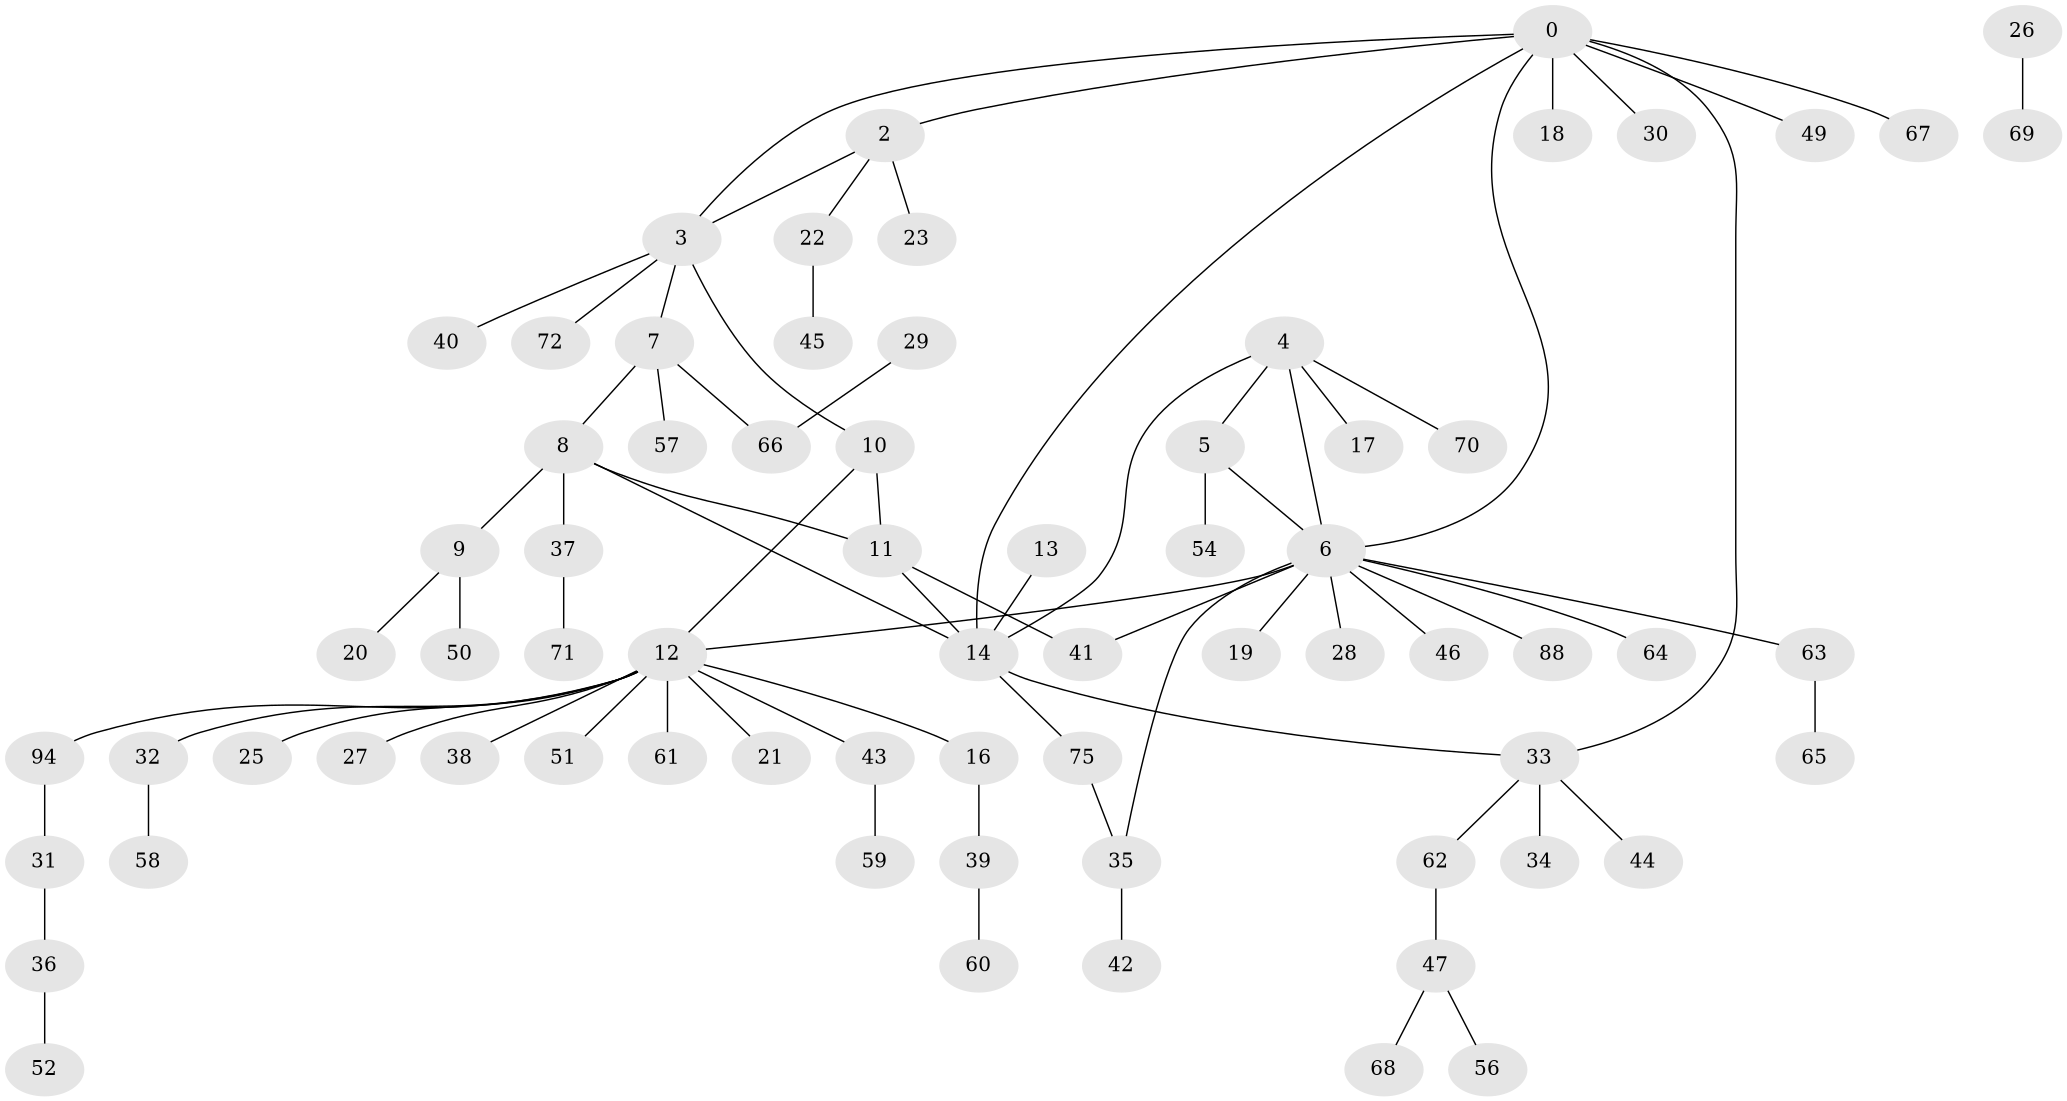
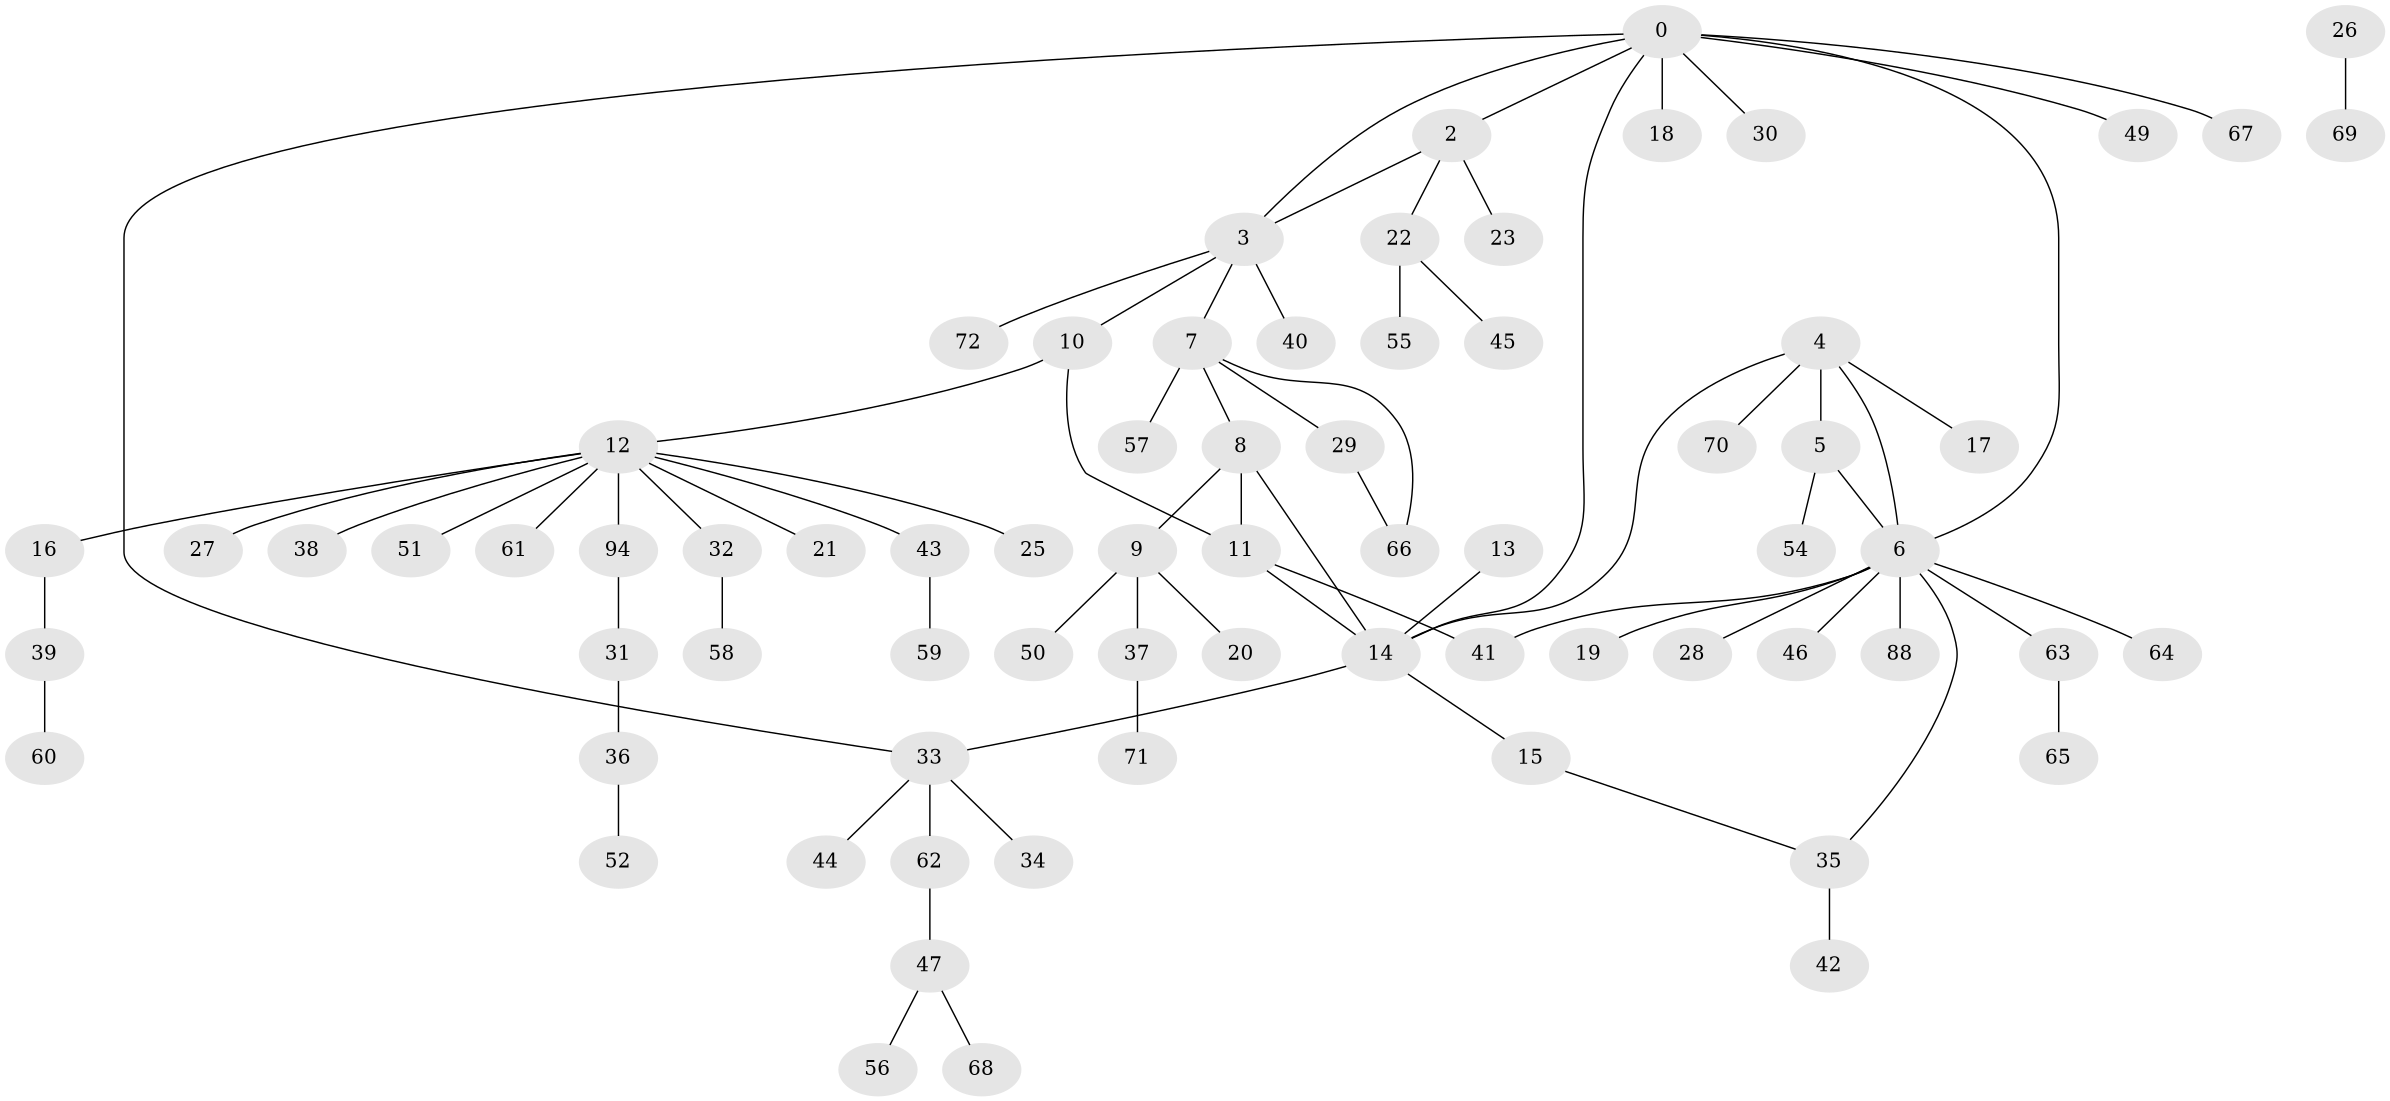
  graph {
    node [color=gray90 style=filled]
    n1 [label=0]
    2
    3
    6
    14
    18
    30
    33
    49
    67
    22
    23
    7
    10
    40
    72
    12
    19
    28
    35
    41
    46
    n23 [label=88]
    63
    64
-   15 [label=75]
+   15
    34
    44
    62
    45
+   55
    8
    29
    57
    66
    11
    4
    5
    17
    70
    54
    9
    37
    16
    21
    n46 [label=94]
    25
    27
    32
    38
    43
    51
    61
    42
    65
    20
    50
    71
    39
    31
    58
    59
    13
    60
    26
    69
    36
    52
    47
    56
    68
    n1 -- 2
    n1 -- 3
    n1 -- 6
    n1 -- 14
    n1 -- 18
    n1 -- 30
    n1 -- 33
    n1 -- 49
    n1 -- 67
    2 -- 3
    2 -- 22
    2 -- 23
    3 -- 7
    3 -- 10
    3 -- 40
    3 -- 72
-   6 -- 12
    6 -- 19
    6 -- 28
    6 -- 35
    6 -- 41
    6 -- 46
    6 -- n23
    6 -- 63
    6 -- 64
    14 -- 33
    14 -- 15
    33 -- 34
    33 -- 44
    33 -- 62
    22 -- 45
+   22 -- 55
    7 -- 8
+   7 -- 29
    7 -- 57
    7 -- 66
    10 -- 12
    10 -- 11
    12 -- 16
    12 -- 21
    12 -- n46
    12 -- 25
    12 -- 27
    12 -- 32
    12 -- 38
    12 -- 43
    12 -- 51
    12 -- 61
    35 -- 42
    63 -- 65
    15 -- 35
    62 -- 47
    8 -- 14
    8 -- 11
    8 -- 9
-   8 -- 37
+   9 -- 37
    29 -- 66
    11 -- 14
    11 -- 41
    4 -- 6
    4 -- 14
    4 -- 5
    4 -- 17
    4 -- 70
    5 -- 6
    5 -- 54
    9 -- 20
    9 -- 50
    37 -- 71
    16 -- 39
    n46 -- 31
    32 -- 58
    43 -- 59
    39 -- 60
    31 -- 36
    13 -- 14
    26 -- 69
    36 -- 52
    47 -- 56
    47 -- 68
  }
